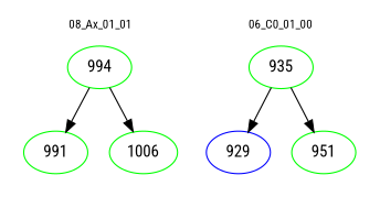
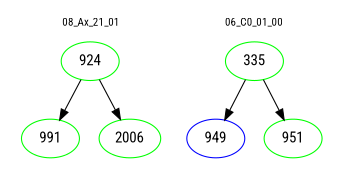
  digraph {
    fontname="Roboto Condensed"
    node [color=green fontname="Roboto Condensed"]
    edge [color=black fontname="Roboto Condensed"]
-   n1 [label=994]
+   n1 [label=924]
    n2 [label=991]
-   n3 [label=1006]
-   n4 [label=935]
-   n5 [color=blue label=929]
+   n3 [label=2006]
+   n4 [label=335]
+   n5 [color=blue label=949]
    n6 [label=951]
    subgraph cluster_1 {
      color=white
      fontsize=10
-     label="08_Ax_01_01"
+     label="08_Ax_21_01"
      n1
      n2
      n3
    }
    subgraph cluster_2 {
      color=white
      fontsize=10
      label="06_C0_01_00"
      n4
      n5
      n6
    }
    n1 -> n2
    n1 -> n3
    n4 -> n5
    n4 -> n6
  }
